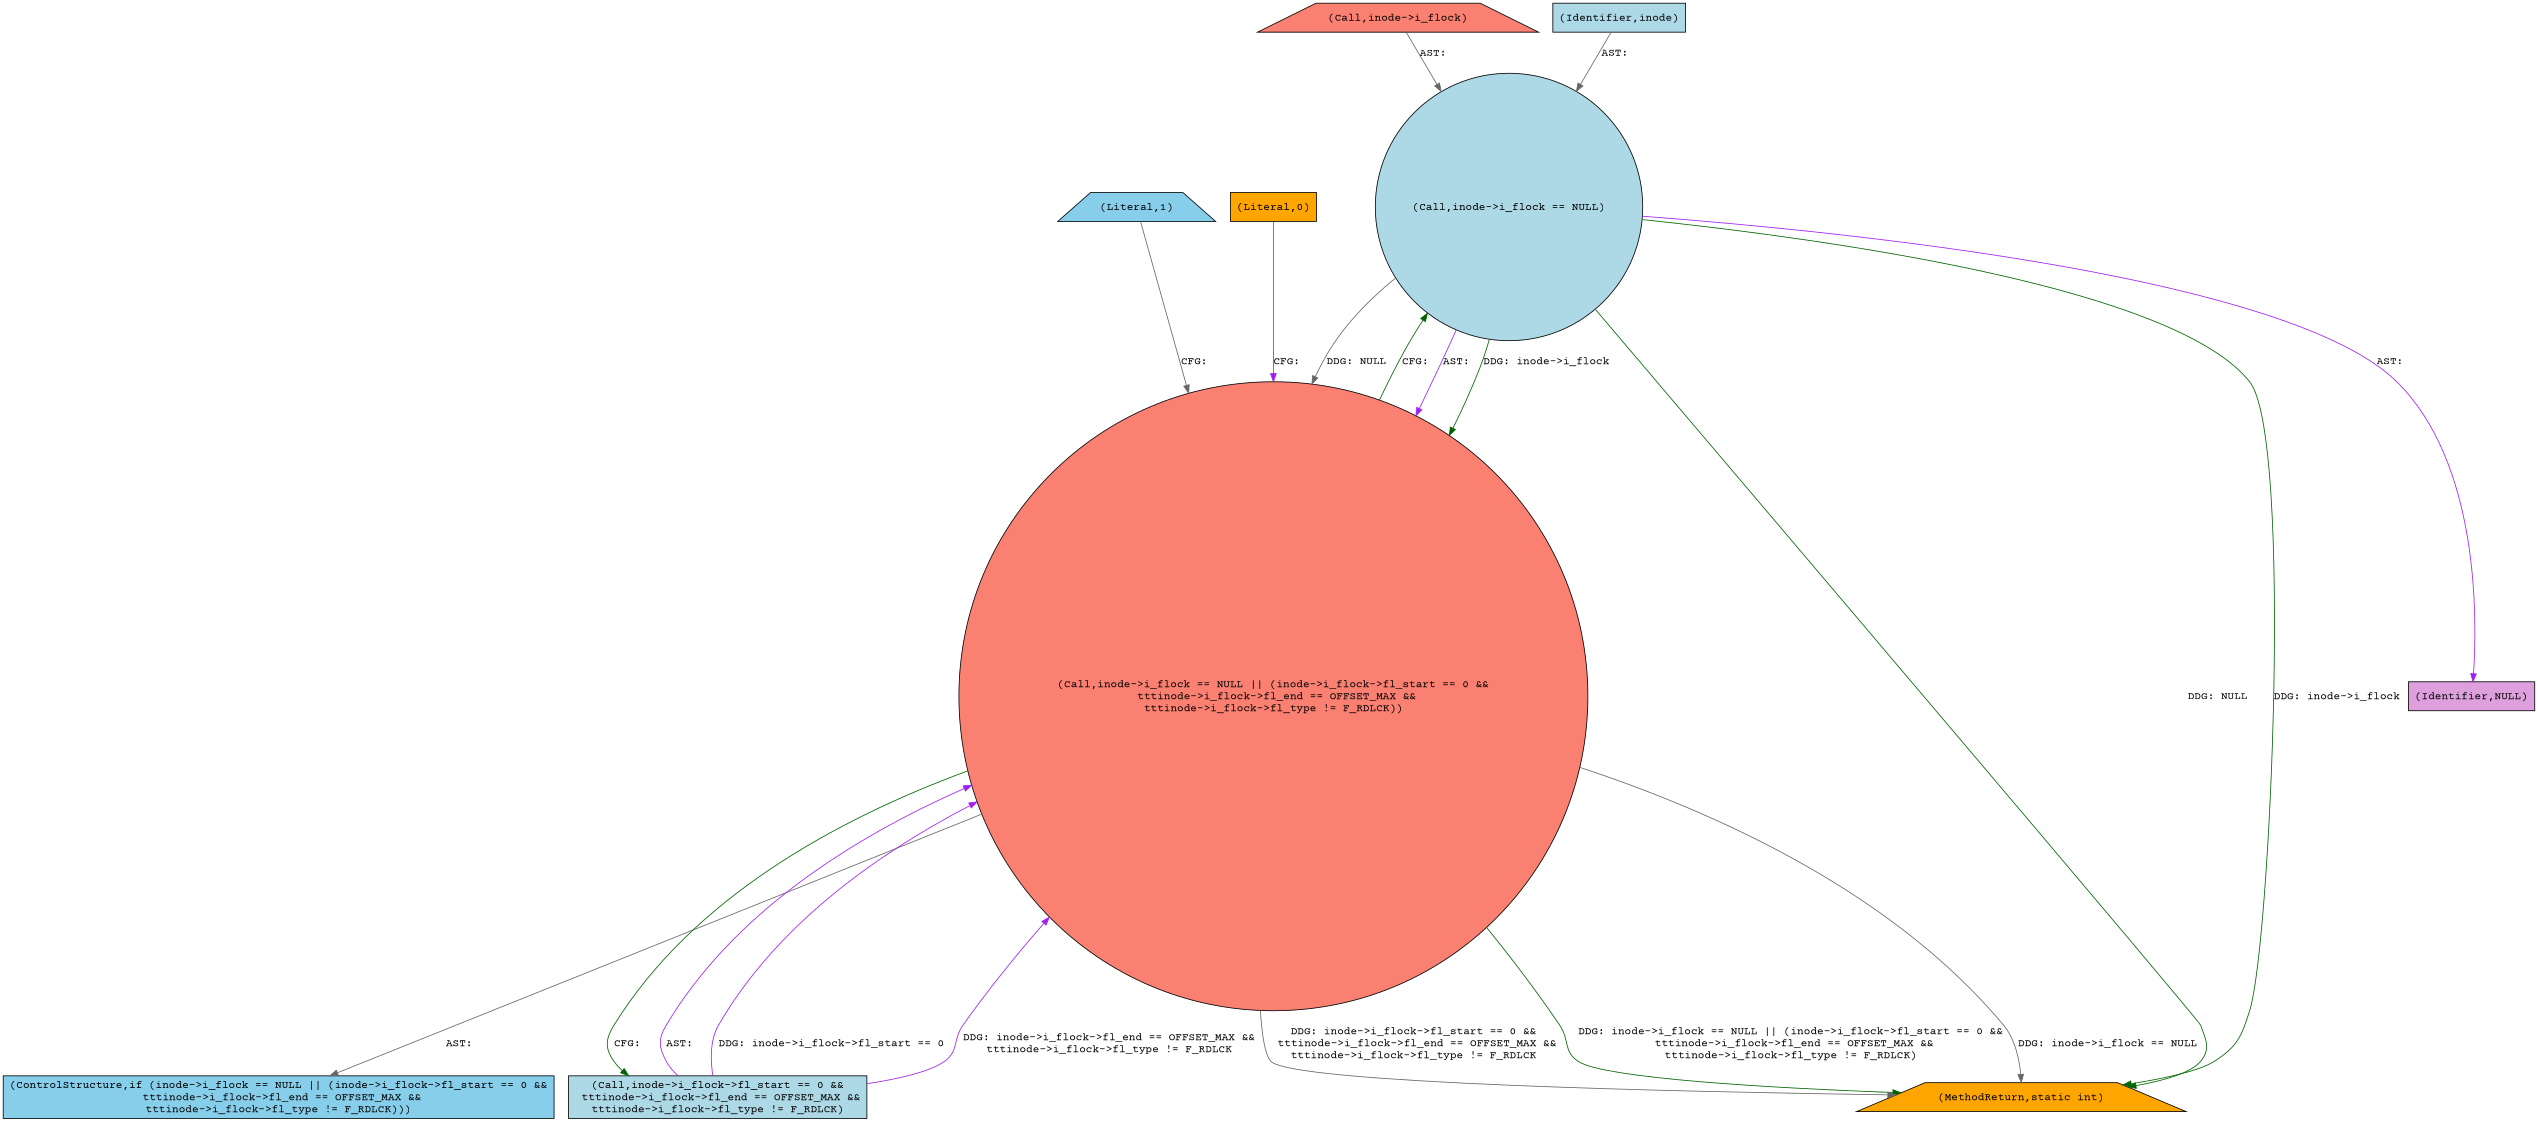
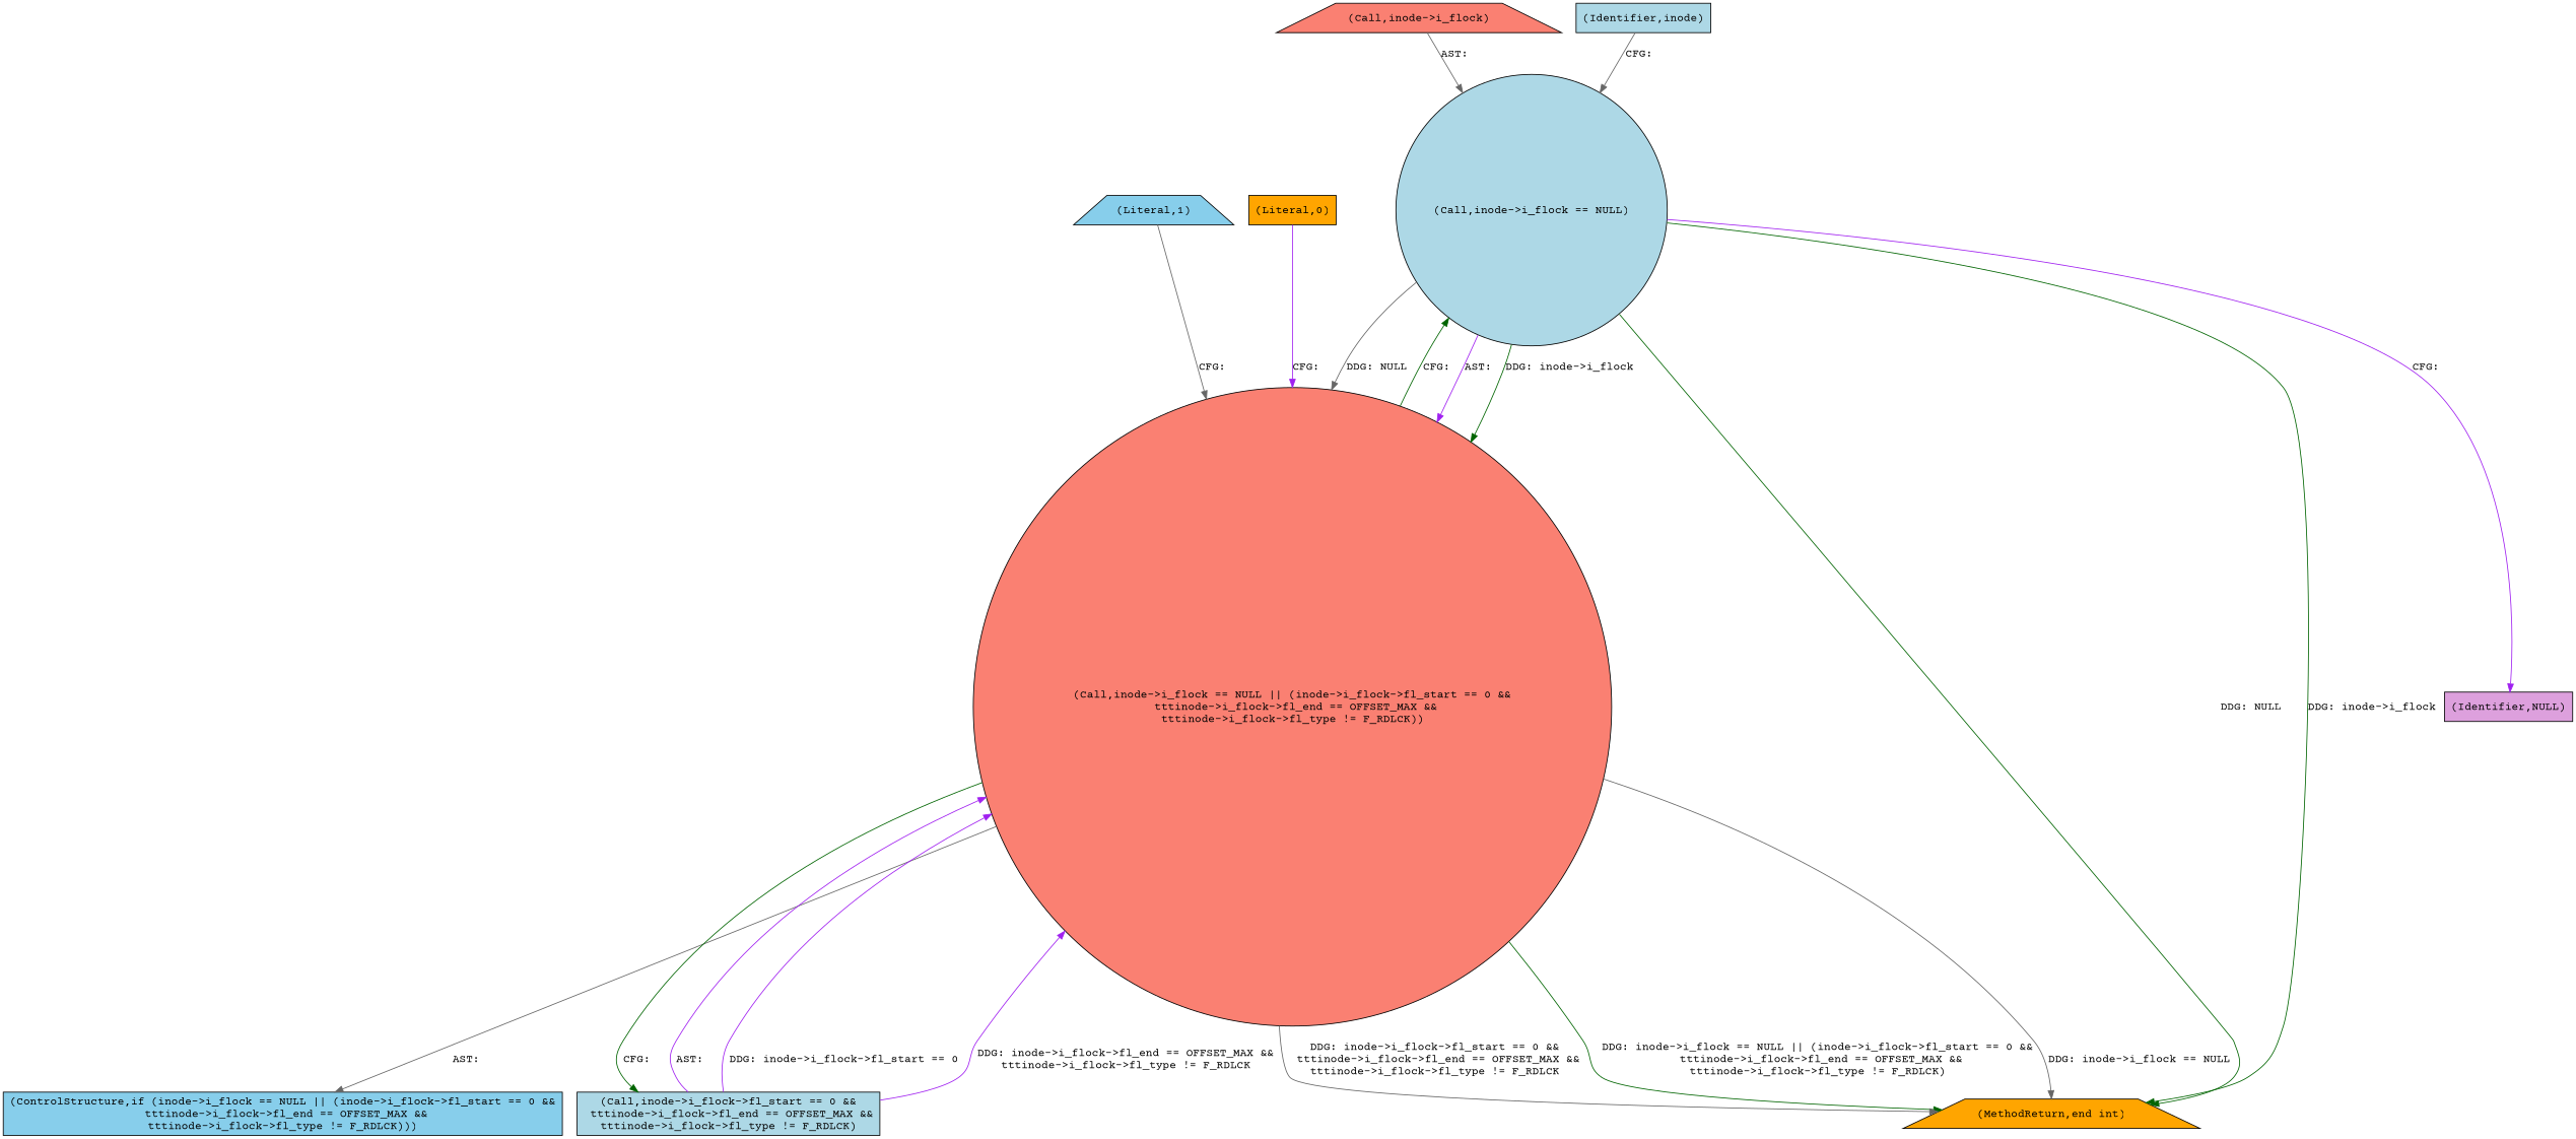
  digraph {
    fontname="Courier Prime"
    node [fillcolor=lightblue fontname="Courier Prime" shape=box style=filled]
    edge [color=gray40 fontname="Courier Prime"]
    n1 [label="(Call,inode->i_flock == NULL)" shape=circle]
    n2 [fillcolor=salmon label="(Call,inode->i_flock == NULL || (inode->i_flock->fl_start == 0 &&\n \t\t\tinode->i_flock->fl_end == OFFSET_MAX &&\n\t\t\tinode->i_flock->fl_type != F_RDLCK))" shape=circle]
-   n3 [fillcolor=orange label="(MethodReturn,static int)" shape=trapezium]
+   n3 [fillcolor=orange label="(MethodReturn,end int)" shape=trapezium]
    n4 [fillcolor=plum label="(Identifier,NULL)"]
    n5 [fillcolor=skyblue label="(ControlStructure,if (inode->i_flock == NULL || (inode->i_flock->fl_start == 0 &&\n \t\t\tinode->i_flock->fl_end == OFFSET_MAX &&\n\t\t\tinode->i_flock->fl_type != F_RDLCK)))"]
    n6 [label="(Call,inode->i_flock->fl_start == 0 &&\n \t\t\tinode->i_flock->fl_end == OFFSET_MAX &&\n\t\t\tinode->i_flock->fl_type != F_RDLCK)"]
    n7 [fillcolor=salmon label="(Call,inode->i_flock)" shape=trapezium]
    n8 [label="(Identifier,inode)"]
    n9 [fillcolor=skyblue label="(Literal,1)" shape=trapezium]
    n10 [fillcolor=orange label="(Literal,0)"]
    n1 -> n2 [color=purple label="AST: "]
    n1 -> n2 [color=darkgreen label="DDG: inode->i_flock"]
    n1 -> n2 [label="DDG: NULL"]
    n1 -> n3 [color=darkgreen label="DDG: NULL"]
    n1 -> n3 [color=darkgreen label="DDG: inode->i_flock"]
-   n1 -> n4 [color=purple label="AST: "]
+   n1 -> n4 [color=purple label="CFG: "]
    n2 -> n1 [color=darkgreen label="CFG: "]
    n2 -> n3 [color=darkgreen label="DDG: inode->i_flock == NULL || (inode->i_flock->fl_start == 0 &&\n \t\t\tinode->i_flock->fl_end == OFFSET_MAX &&\n\t\t\tinode->i_flock->fl_type != F_RDLCK)"]
    n2 -> n3 [label="DDG: inode->i_flock == NULL"]
    n2 -> n3 [label="DDG: inode->i_flock->fl_start == 0 &&\n \t\t\tinode->i_flock->fl_end == OFFSET_MAX &&\n\t\t\tinode->i_flock->fl_type != F_RDLCK"]
    n2 -> n5 [label="AST: "]
    n2 -> n6 [color=darkgreen label="CFG: "]
    n6 -> n2 [color=purple label="AST: "]
    n6 -> n2 [color=purple label="DDG: inode->i_flock->fl_start == 0"]
    n6 -> n2 [color=purple label="DDG: inode->i_flock->fl_end == OFFSET_MAX &&\n\t\t\tinode->i_flock->fl_type != F_RDLCK"]
    n7 -> n1 [label="AST: "]
-   n8 -> n1 [label="AST: "]
+   n8 -> n1 [label="CFG: "]
    n9 -> n2 [label="CFG: "]
    n10 -> n2 [color=purple label="CFG: "]
  }
